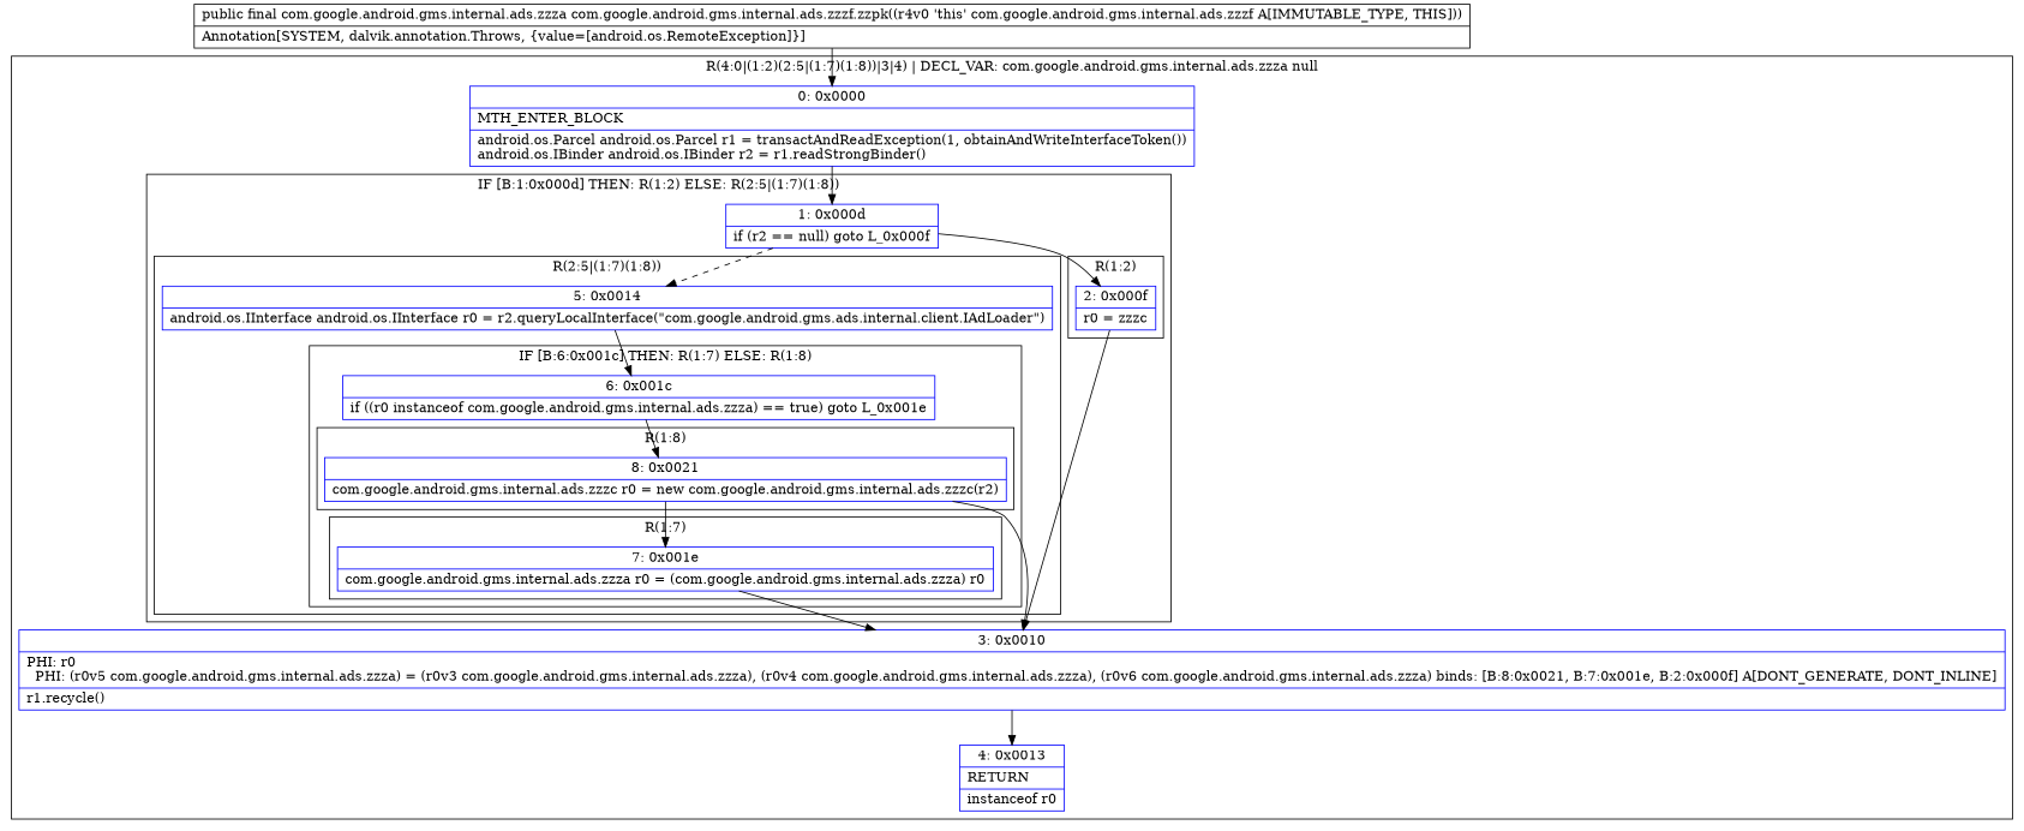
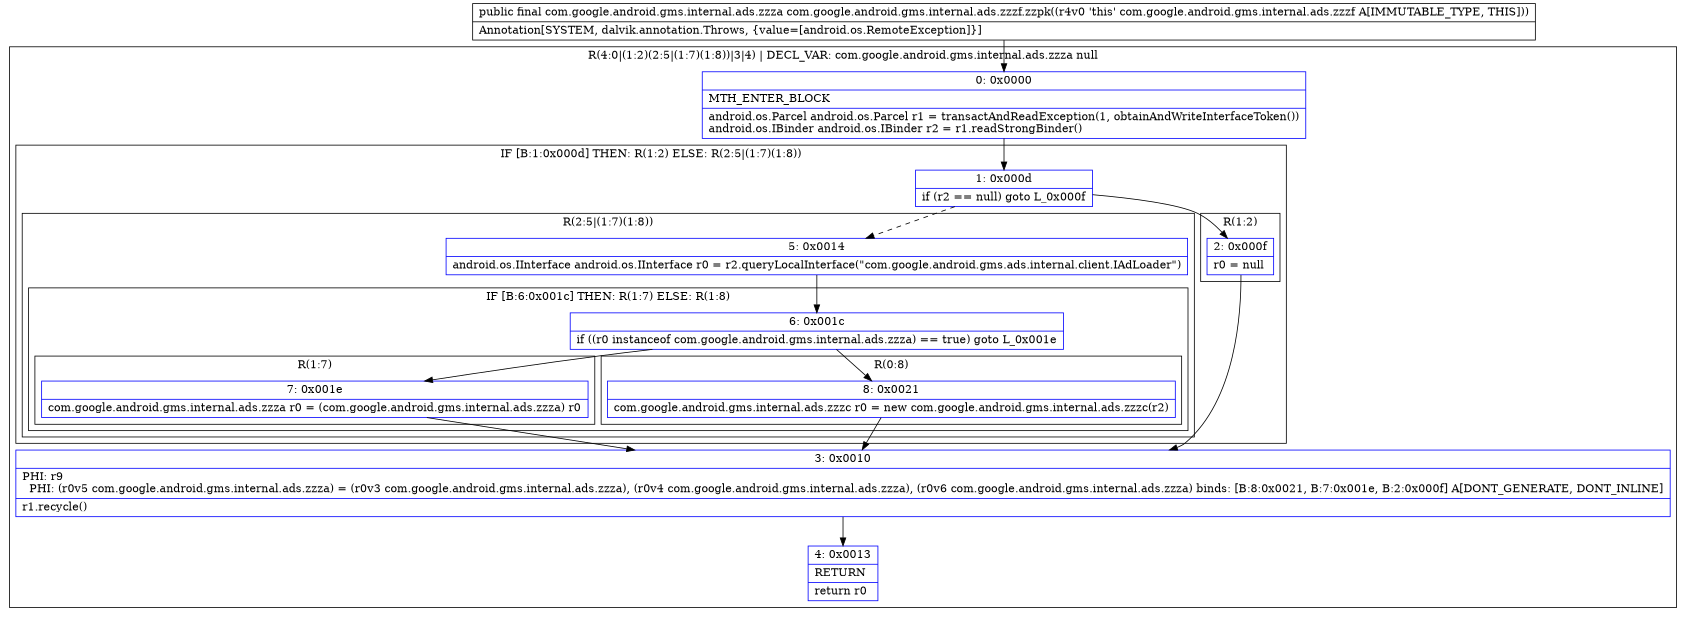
  digraph {
    node [color=blue shape=record]
-   n1 [label="{2\:\ 0x000f|r0 = zzzc\l}"]
+   n1 [label="{2\:\ 0x000f|r0 = null\l}"]
    n2 [label="{7\:\ 0x001e|com.google.android.gms.internal.ads.zzza r0 = (com.google.android.gms.internal.ads.zzza) r0\l}"]
    n3 [label="{8\:\ 0x0021|com.google.android.gms.internal.ads.zzzc r0 = new com.google.android.gms.internal.ads.zzzc(r2)\l}"]
    n4 [label="{6\:\ 0x001c|if ((r0 instanceof com.google.android.gms.internal.ads.zzza) == true) goto L_0x001e\l}"]
    n5 [label="{5\:\ 0x0014|android.os.IInterface android.os.IInterface r0 = r2.queryLocalInterface(\"com.google.android.gms.ads.internal.client.IAdLoader\")\l}"]
    n6 [label="{1\:\ 0x000d|if (r2 == null) goto L_0x000f\l}"]
    n7 [label="{0\:\ 0x0000|MTH_ENTER_BLOCK\l|android.os.Parcel android.os.Parcel r1 = transactAndReadException(1, obtainAndWriteInterfaceToken())\landroid.os.IBinder android.os.IBinder r2 = r1.readStrongBinder()\l}"]
-   n8 [label="{3\:\ 0x0010|PHI: r0 \l  PHI: (r0v5 com.google.android.gms.internal.ads.zzza) = (r0v3 com.google.android.gms.internal.ads.zzza), (r0v4 com.google.android.gms.internal.ads.zzza), (r0v6 com.google.android.gms.internal.ads.zzza) binds: [B:8:0x0021, B:7:0x001e, B:2:0x000f] A[DONT_GENERATE, DONT_INLINE]\l|r1.recycle()\l}"]
-   n9 [label="{4\:\ 0x0013|RETURN\l|instanceof r0\l}"]
+   n8 [label="{3\:\ 0x0010|PHI: r9 \l  PHI: (r0v5 com.google.android.gms.internal.ads.zzza) = (r0v3 com.google.android.gms.internal.ads.zzza), (r0v4 com.google.android.gms.internal.ads.zzza), (r0v6 com.google.android.gms.internal.ads.zzza) binds: [B:8:0x0021, B:7:0x001e, B:2:0x000f] A[DONT_GENERATE, DONT_INLINE]\l|r1.recycle()\l}"]
+   n9 [label="{4\:\ 0x0013|RETURN\l|return r0\l}"]
    n10 [label="{public final com.google.android.gms.internal.ads.zzza com.google.android.gms.internal.ads.zzzf.zzpk((r4v0 'this' com.google.android.gms.internal.ads.zzzf A[IMMUTABLE_TYPE, THIS]))  | Annotation[SYSTEM, dalvik.annotation.Throws, \{value=[android.os.RemoteException]\}]\l}" color=""]
    subgraph cluster_1 {
      label="R(4:0|(1:2)(2:5|(1:7)(1:8))|3|4) | DECL_VAR: com.google.android.gms.internal.ads.zzza null\l"
      n7
      n8
      n9
      subgraph cluster_2 {
        label="IF [B:1:0x000d] THEN: R(1:2) ELSE: R(2:5|(1:7)(1:8))"
        n6
        subgraph cluster_3 {
          label="R(1:2)"
          n1
        }
        subgraph cluster_4 {
          label="R(2:5|(1:7)(1:8))"
          n5
          subgraph cluster_5 {
            label="IF [B:6:0x001c] THEN: R(1:7) ELSE: R(1:8)"
            n4
            subgraph cluster_6 {
              label="R(1:7)"
              n2
            }
            subgraph cluster_7 {
-             label="R(1:8)"
+             label="R(0:8)"
              n3
            }
          }
        }
      }
    }
    n1 -> n8
    n2 -> n8
    n3 -> n8
-   n3 -> n2
+   n4 -> n2
    n4 -> n3 [style=solid]
    n5 -> n4
    n6 -> n1
    n6 -> n5 [style=dashed]
    n7 -> n6
    n8 -> n9
    n10 -> n7
  }
